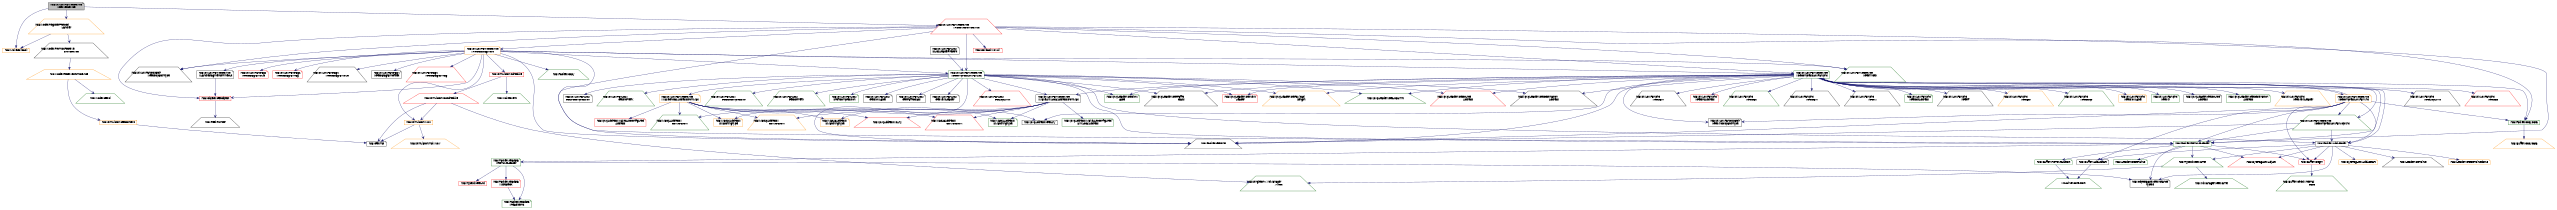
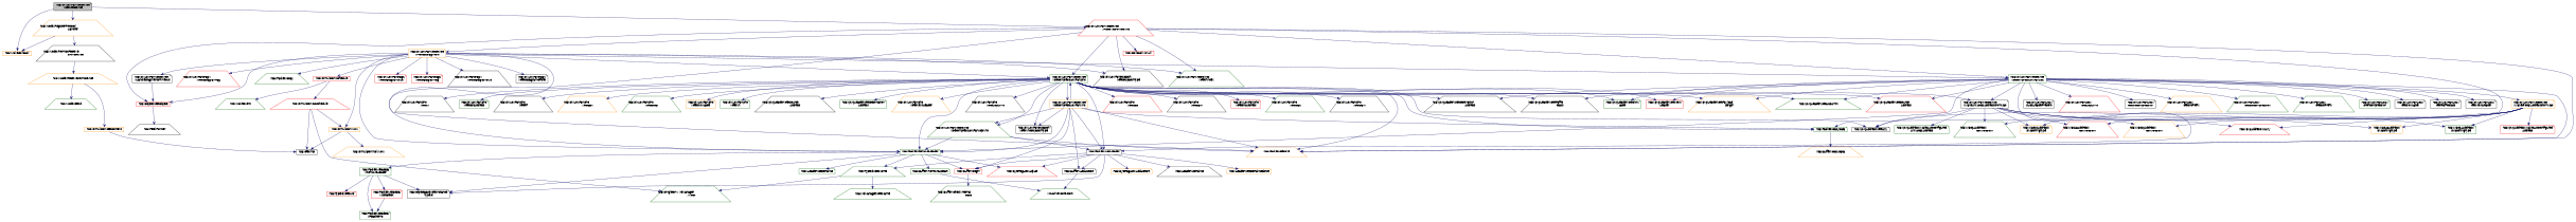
  digraph {
    rankdir=TB
    node [color=darkgreen fillcolor=white fontname=Helvetica fontsize=10 shape=note style=filled]
    edge [arrowhead=normal color=midnightblue fontname=Helvetica fontsize=10 labelfontname=Helvetica labelfontsize=10 style=solid]
    n1 [color=black fillcolor=grey75 fontcolor=black height=0.2 label="ns3::SixLowPanNetDevice\l::SetNetDevice" width=0.4]
    n2 [color=darkorange height=0.2 label="ns3::Node::RegisterProtocol\lHandler" shape=trapezium width=0.4]
    n3 [color=darkorange height=0.2 label="ns3::MakeCallback" width=0.4]
    n4 [color=red height=0.2 label="ns3::SixLowPanNetDevice\l::ReceiveFromDevice" shape=trapezium width=0.4]
    n5 [color=black height=0.2 label="ns3::Node::PromiscReceive\lFromDevice" shape=trapezium width=0.4]
    n6 [color=red height=0.2 label="ns3::Object::GetObject" width=0.4]
    n7 [height=0.2 label="ns3::SixLowPanNetDevice\l::GetIfIndex" shape=trapezium width=0.4]
    n8 [height=0.2 label="ns3::Packet::CopyData" width=0.4]
    n9 [color=black height=0.2 label="ns3::SixLowPanDispatch\l::GetDispatchType" shape=trapezium width=0.4]
-   n10 [color=black height=0.2 label="ns3::Packet::GetSize" shape=trapezium width=0.4]
+   n10 [color=darkorange height=0.2 label="ns3::Packet::GetSize" shape=trapezium width=0.4]
    n11 [color=darkorange height=0.2 label="ns3::SixLowPanNetDevice\l::ProcessFragment" width=0.4]
    n12 [height=0.2 label="ns3::Packet::RemoveHeader" width=0.4]
    n13 [height=0.2 label="ns3::SixLowPanNetDevice\l::DecompressLowPanHc1" width=0.4]
    n14 [height=0.2 label="ns3::SixLowPanNetDevice\l::DecompressLowPanIphc" width=0.4]
    n15 [color=red height=0.2 label="ns3::Callback::IsNull" width=0.4]
    n16 [color=darkorange height=0.2 label="ns3::Node::ReceiveFromDevice" shape=trapezium width=0.4]
    n17 [color=darkorange height=0.2 label="ns3::Simulator::GetContext" width=0.4]
    n18 [height=0.2 label="ns3::Node::GetId" shape=trapezium width=0.4]
    n19 [color=black height=0.2 label="ns3::GetImpl" width=0.4]
    n20 [color=black height=0.2 label="ns3::PeekPointer" shape=trapezium width=0.4]
    n21 [color=darkorange height=0.2 label="ns3::Buffer::CopyData" shape=trapezium width=0.4]
    n22 [height=0.2 label="ns3::Packet::Copy" shape=trapezium width=0.4]
    n23 [color=red height=0.2 label="ns3::SixLowPanFrag1\l::GetDatagramSize" width=0.4]
    n24 [color=red height=0.2 label="ns3::SixLowPanFrag1\l::GetDatagramTag" width=0.4]
    n25 [color=black height=0.2 label="ns3::SixLowPanFragN\l::GetDatagramSize" shape=trapezium width=0.4]
    n26 [color=black height=0.2 label="ns3::SixLowPanFragN\l::GetDatagramOffset" width=0.4]
    n27 [color=red height=0.2 label="ns3::SixLowPanFragN\l::GetDatagramTag" shape=trapezium width=0.4]
    n28 [color=red height=0.2 label="ns3::Simulator::Schedule" width=0.4]
    n29 [color=darkorange height=0.2 label="ns3::Simulator::Now" width=0.4]
    n30 [color=black height=0.2 label="ns3::SixLowPanNetDevice\l::HandleFragmentsTimeout" width=0.4]
    n31 [height=0.2 label="ns3::Header::Deserialize" width=0.4]
    n32 [color=red height=0.2 label="ns3::Buffer::Begin" width=0.4]
    n33 [color=black height=0.2 label="ns3::ObjectBase::GetInstance\lTypeId" width=0.4]
    n34 [height=0.2 label="ns3::TypeId::GetName" shape=trapezium width=0.4]
    n35 [height=0.2 label="ns3::Buffer::RemoveAtStart" width=0.4]
    n36 [color=red height=0.2 label="ns3::ByteTagList::Adjust" shape=trapezium width=0.4]
    n37 [height=0.2 label="ns3::PacketMetadata\l::RemoveHeader" width=0.4]
    n38 [height=0.2 label="ns3::Ipv6Header::SetHopLimit" shape=trapezium width=0.4]
    n39 [color=red height=0.2 label="ns3::SixLowPanHc1::\lGetHopLimit" shape=trapezium width=0.4]
    n40 [color=black height=0.2 label="ns3::SixLowPanHc1::\lGetSrcCompression" width=0.4]
-   n41 [height=0.2 label="ns3::SixLowPanHc1::\lGetSrcPrefix" shape=trapezium width=0.4]
+   n41 [color=darkorange height=0.2 label="ns3::SixLowPanHc1::\lGetSrcPrefix" shape=trapezium width=0.4]
    n42 [color=red height=0.2 label="ns3::Ipv6Header::SetSource\lAddress" shape=trapezium width=0.4]
    n43 [color=darkorange height=0.2 label="ns3::SixLowPanNetDevice\l::MakeGlobalAddressFromMac" width=0.4]
    n44 [color=black height=0.2 label="ns3::SixLowPanNetDevice\l::MakeLinkLocalAddressFromMac" width=0.4]
    n45 [height=0.2 label="ns3::SixLowPanHc1::\lGetDstCompression" shape=trapezium width=0.4]
    n46 [height=0.2 label="ns3::SixLowPanHc1::\lGetDstPrefix" shape=trapezium width=0.4]
    n47 [color=black height=0.2 label="ns3::Ipv6Header::SetDestination\lAddress" shape=trapezium width=0.4]
    n48 [height=0.2 label="ns3::SixLowPanHc1::\lIsTcflCompression" width=0.4]
    n49 [height=0.2 label="ns3::Ipv6Header::SetFlow\lLabel" width=0.4]
    n50 [color=black height=0.2 label="ns3::SixLowPanHc1::\lGetFlowLabel" width=0.4]
    n51 [color=black height=0.2 label="ns3::Ipv6Header::SetTraffic\lClass" shape=trapezium width=0.4]
    n52 [color=black height=0.2 label="ns3::SixLowPanHc1::\lGetTrafficClass" width=0.4]
    n53 [color=red height=0.2 label="ns3::Ipv6Header::SetNext\lHeader" width=0.4]
    n54 [color=black height=0.2 label="ns3::SixLowPanHc1::\lGetNextHeader" width=0.4]
    n55 [color=darkorange height=0.2 label="ns3::Ipv6Header::SetPayload\lLength" shape=trapezium width=0.4]
    n56 [color=black height=0.2 label="ns3::SixLowPanHc1::\lIsHc2HeaderPresent" width=0.4]
    n57 [color=black height=0.2 label="ns3::Packet::AddHeader" width=0.4]
    n58 [color=black height=0.2 label="ns3::Ipv6Address::GetAny" width=0.4]
    n59 [color=black height=0.2 label="ns3::SixLowPanIphc\l::GetHopLimit" shape=trapezium width=0.4]
    n60 [color=red height=0.2 label="ns3::SixLowPanIphc\l::GetSac" shape=trapezium width=0.4]
    n61 [color=black height=0.2 label="ns3::SixLowPanIphc\l::GetSam" shape=trapezium width=0.4]
    n62 [color=red height=0.2 label="ns3::SixLowPanIphc\l::GetSrcAddress" width=0.4]
    n63 [height=0.2 label="ns3::SixLowPanIphc\l::GetDac" shape=trapezium width=0.4]
    n64 [color=black height=0.2 label="ns3::SixLowPanIphc\l::GetDam" shape=trapezium width=0.4]
    n65 [color=black height=0.2 label="ns3::SixLowPanIphc\l::GetM" shape=trapezium width=0.4]
    n66 [height=0.2 label="ns3::SixLowPanIphc\l::GetDstAddress" width=0.4]
    n67 [color=black height=0.2 label="ns3::SixLowPanIphc\l::GetTf" shape=trapezium width=0.4]
    n68 [color=darkorange height=0.2 label="ns3::SixLowPanIphc\l::GetEcn" shape=trapezium width=0.4]
    n69 [height=0.2 label="ns3::SixLowPanIphc\l::GetDscp" shape=trapezium width=0.4]
    n70 [color=darkorange height=0.2 label="ns3::SixLowPanIphc\l::GetFlowLabel" width=0.4]
    n71 [height=0.2 label="ns3::SixLowPanIphc\l::GetNh" width=0.4]
    n72 [color=black height=0.2 label="ns3::SixLowPanDispatch\l::GetNhcDispatchType" width=0.4]
    n73 [height=0.2 label="ns3::SixLowPanNetDevice\l::DecompressLowPanUdpNhc" shape=trapezium width=0.4]
-   n74 [color=black height=0.2 label="ns3::Ipv6Header::GetSource\lAddress" width=0.4]
+   n74 [color=black height=0.2 label="ns3::Ipv6Header::GetSource\lAddress" shape=trapezium width=0.4]
    n75 [height=0.2 label="ns3::Ipv6Header::GetDestination\lAddress" width=0.4]
    n76 [color=darkorange height=0.2 label="ns3::SixLowPanNetDevice\l::DecompressLowPanNhc" width=0.4]
    n77 [color=darkorange height=0.2 label="ns3::SixLowPanIphc\l::GetNextHeader" shape=trapezium width=0.4]
    n78 [color=red height=0.2 label="ns3::Simulator::DoSchedule" shape=trapezium width=0.4]
    n79 [height=0.2 label="ns3::MakeEvent" shape=trapezium width=0.4]
    n80 [color=darkorange height=0.2 label="ns3::SimulatorImpl::Now" shape=trapezium width=0.4]
    n81 [height=0.2 label="ns3::Buffer::CheckInternal\lState" shape=trapezium width=0.4]
    n82 [height=0.2 label="ns3::Singleton\< IidManager\l \>::Get" shape=trapezium width=0.4]
    n83 [height=0.2 label="ns3::IidManager::GetName" shape=trapezium width=0.4]
    n84 [height=0.2 label="visualizer.core.start" shape=trapezium width=0.4]
    n85 [color=red height=0.2 label="ns3::TypeId::GetUid" width=0.4]
    n86 [color=red height=0.2 label="ns3::PacketMetadata\l::IsStateOk" width=0.4]
    n87 [height=0.2 label="ns3::PacketMetadata\l::ReadItems" width=0.4]
    n88 [color=darkorange height=0.2 label="ns3::Mac48Address::\lIsMatchingType" width=0.4]
    n89 [color=red height=0.2 label="ns3::Ipv6Address::MakeAutoconfigured\lAddress" width=0.4]
    n90 [color=red height=0.2 label="ns3::Mac48Address::\lConvertFrom" shape=trapezium width=0.4]
    n91 [height=0.2 label="ns3::Mac64Address::\lIsMatchingType" width=0.4]
    n92 [height=0.2 label="ns3::Mac64Address::\lConvertFrom" shape=trapezium width=0.4]
    n93 [color=darkorange height=0.2 label="ns3::Mac16Address::\lIsMatchingType" width=0.4]
    n94 [color=darkorange height=0.2 label="ns3::Mac16Address::\lConvertFrom" shape=trapezium width=0.4]
    n95 [color=red height=0.2 label="ns3::Ipv6Address::IsAny" shape=trapezium width=0.4]
    n96 [height=0.2 label="ns3::Ipv6Address::MakeAutoconfigured\lLinkLocalAddress" width=0.4]
    n97 [color=darkorange height=0.2 label="ns3::Header::GetSerializedSize" width=0.4]
    n98 [color=black height=0.2 label="ns3::Buffer::AddAtStart" width=0.4]
    n99 [color=darkorange height=0.2 label="ns3::ByteTagList::AddAtStart" width=0.4]
    n100 [color=black height=0.2 label="ns3::Header::Serialize" shape=trapezium width=0.4]
    n1 -> n2 [arrowhead=vee]
    n1 -> n3
    n1 -> n4
    n2 -> n3
    n2 -> n5 [arrowhead=vee]
    n4 -> n6
    n4 -> n7 [arrowhead=vee]
    n4 -> n8
    n4 -> n9
    n4 -> n10
    n4 -> n11 [arrowhead=vee]
    n4 -> n12 [arrowhead=vee]
    n4 -> n13 [arrowhead=vee]
    n4 -> n14 [arrowhead=vee]
    n4 -> n15
    n5 -> n16
    n6 -> n20 [arrowhead=vee]
    n8 -> n21
    n11 -> n6 [arrowhead=vee]
    n11 -> n7
    n11 -> n9 [arrowhead=vee]
    n11 -> n10
    n11 -> n12 [arrowhead=vee]
    n11 -> n13
    n11 -> n14
    n11 -> n22
    n11 -> n23
    n11 -> n24 [arrowhead=vee]
    n11 -> n25
    n11 -> n26 [arrowhead=vee]
    n11 -> n27
    n11 -> n28 [arrowhead=vee]
    n11 -> n29 [arrowhead=vee]
    n11 -> n30 [arrowhead=vee]
    n12 -> n31
    n12 -> n32
    n12 -> n33 [arrowhead=vee]
    n12 -> n34 [arrowhead=vee]
    n12 -> n35 [arrowhead=vee]
    n12 -> n36
    n12 -> n37 [arrowhead=vee]
    n13 -> n10 [arrowhead=vee]
    n13 -> n12
    n13 -> n38
    n13 -> n39 [arrowhead=vee]
    n13 -> n40
    n13 -> n41 [arrowhead=vee]
    n13 -> n42 [arrowhead=vee]
    n13 -> n43 [arrowhead=vee]
    n13 -> n44 [arrowhead=vee]
    n13 -> n45 [arrowhead=vee]
    n13 -> n46 [arrowhead=vee]
    n13 -> n47
    n13 -> n48 [arrowhead=vee]
    n13 -> n49
    n13 -> n50
    n13 -> n51
    n13 -> n52 [arrowhead=vee]
    n13 -> n53
    n13 -> n54
    n13 -> n55 [arrowhead=vee]
-   n56 -> n13 [arrowhead=vee]
+   n13 -> n56 [arrowhead=vee]
    n13 -> n57
    n14 -> n8 [arrowhead=vee]
    n14 -> n10
    n14 -> n12
    n14 -> n38
    n14 -> n42
    n14 -> n44 [arrowhead=vee]
    n14 -> n47 [arrowhead=vee]
    n14 -> n49 [arrowhead=vee]
    n14 -> n51
    n14 -> n53 [arrowhead=vee]
    n14 -> n55
    n14 -> n57 [arrowhead=vee]
    n14 -> n58
    n14 -> n59
    n14 -> n60
    n14 -> n61
    n14 -> n62 [arrowhead=vee]
    n14 -> n63
    n14 -> n64
    n14 -> n65
    n14 -> n66
    n14 -> n67 [arrowhead=vee]
    n14 -> n68 [arrowhead=vee]
    n14 -> n69
    n14 -> n70 [arrowhead=vee]
    n14 -> n71 [arrowhead=vee]
    n14 -> n72 [arrowhead=vee]
    n14 -> n73 [arrowhead=vee]
    n14 -> n74
    n14 -> n75
    n14 -> n76 [arrowhead=vee]
    n14 -> n77 [arrowhead=vee]
    n16 -> n17 [arrowhead=vee]
    n16 -> n18 [arrowhead=vee]
    n17 -> n19
    n28 -> n78
    n28 -> n79
    n29 -> n19
    n29 -> n80 [arrowhead=vee]
    n30 -> n6
    n32 -> n81
    n34 -> n82
    n34 -> n83
    n35 -> n84
    n37 -> n33
    n37 -> n85
    n37 -> n86
    n37 -> n87 [arrowhead=vee]
    n43 -> n58 [arrowhead=vee]
    n43 -> n88 [arrowhead=vee]
    n43 -> n89
    n43 -> n90
    n43 -> n91
    n43 -> n92 [arrowhead=vee]
    n43 -> n93
    n43 -> n94 [arrowhead=vee]
    n43 -> n95
+   n44 -> n58
    n44 -> n88 [arrowhead=vee]
    n44 -> n90
    n44 -> n91
    n44 -> n92 [arrowhead=vee]
    n44 -> n93 [arrowhead=vee]
    n44 -> n94
    n44 -> n95
    n44 -> n96
    n57 -> n32
    n57 -> n33 [arrowhead=vee]
    n57 -> n34 [arrowhead=vee]
    n57 -> n36 [arrowhead=vee]
    n57 -> n97
    n57 -> n98 [arrowhead=vee]
    n57 -> n99 [arrowhead=vee]
    n57 -> n100 [arrowhead=vee]
    n73 -> n10 [arrowhead=vee]
    n73 -> n12
    n73 -> n57 [arrowhead=vee]
    n76 -> n8
    n76 -> n10 [arrowhead=vee]
    n76 -> n12
    n76 -> n14
    n76 -> n32
    n76 -> n57 [arrowhead=vee]
    n76 -> n72 [arrowhead=vee]
    n76 -> n73
    n76 -> n98
    n78 -> n19 [arrowhead=vee]
    n78 -> n29 [arrowhead=vee]
    n78 -> n82 [arrowhead=vee]
    n86 -> n87
    n98 -> n84
  }
